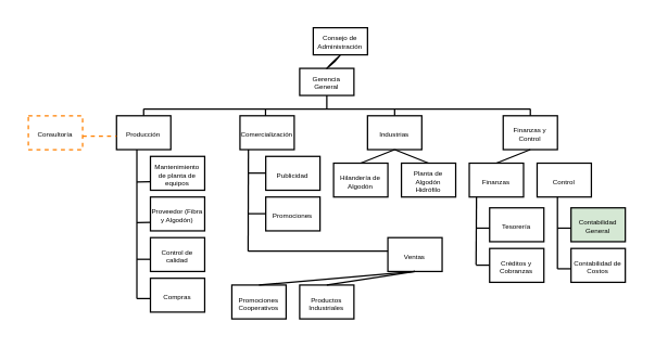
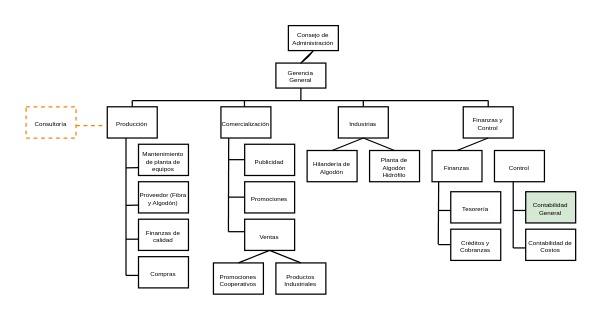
  <mxCell id="0" />
  <mxCell id="1" parent="0" />
  <mxCell id="2" value="Gerencia General" style="rounded=0;whiteSpace=wrap;html=1;fontSize=5;" parent="1" vertex="1"><mxGeometry x="220" y="50" width="40" height="20" as="geometry" /></mxCell>
  <mxCell id="3" value="Control" style="rounded=0;whiteSpace=wrap;html=1;fontSize=5;" parent="1" vertex="1"><mxGeometry x="395" y="120" width="40" height="25" as="geometry" /></mxCell>
- <mxCell id="4" value="Control de calidad" style="rounded=0;whiteSpace=wrap;html=1;fontSize=5;" parent="1" vertex="1"><mxGeometry x="110" y="175" width="40" height="25" as="geometry" /></mxCell>
+ <mxCell id="4" value="Finanzas de calidad" style="rounded=0;whiteSpace=wrap;html=1;fontSize=5;" parent="1" vertex="1"><mxGeometry x="110" y="175" width="40" height="25" as="geometry" /></mxCell>
  <mxCell id="5" value="Proveedor (Fibra y Algodón)" style="rounded=0;whiteSpace=wrap;html=1;fontSize=5;" parent="1" vertex="1"><mxGeometry x="110" y="145" width="40" height="25" as="geometry" /></mxCell>
  <mxCell id="6" value="Mantenimiento de planta de equipos" style="rounded=0;whiteSpace=wrap;html=1;fontSize=5;" parent="1" vertex="1"><mxGeometry x="110" y="115" width="40" height="25" as="geometry" /></mxCell>
  <mxCell id="7" value="" style="endArrow=none;html=1;rounded=0;" parent="1" edge="1"><mxGeometry width="50" height="50" relative="1" as="geometry"><mxPoint x="240" y="80" as="sourcePoint" /><mxPoint x="240" y="70" as="targetPoint" /></mxGeometry></mxCell>
  <mxCell id="8" value="Producción" style="rounded=0;whiteSpace=wrap;html=1;fontSize=5;" parent="1" vertex="1"><mxGeometry x="85" y="85" width="40" height="25" as="geometry" /></mxCell>
  <mxCell id="9" value="Finanzas y Control" style="rounded=0;whiteSpace=wrap;html=1;fontSize=5;" parent="1" vertex="1"><mxGeometry x="370" y="85" width="40" height="25" as="geometry" /></mxCell>
  <mxCell id="10" value="Comercialización" style="rounded=0;whiteSpace=wrap;html=1;fontSize=5;" parent="1" vertex="1"><mxGeometry x="176" y="85" width="40" height="25" as="geometry" /></mxCell>
  <mxCell id="11" value="Compras" style="rounded=0;whiteSpace=wrap;html=1;fontSize=5;" parent="1" vertex="1"><mxGeometry x="110" y="205" width="40" height="25" as="geometry" /></mxCell>
  <mxCell id="12" value="Tesorería" style="rounded=0;whiteSpace=wrap;html=1;fontSize=5;" parent="1" vertex="1"><mxGeometry x="360" y="153" width="40" height="25" as="geometry" /></mxCell>
  <mxCell id="13" value="" style="endArrow=none;html=1;rounded=0;" parent="1" edge="1"><mxGeometry width="50" height="50" relative="1" as="geometry"><mxPoint x="105" y="80" as="sourcePoint" /><mxPoint x="390" y="80" as="targetPoint" /><Array as="points"><mxPoint x="240" y="80" /></Array></mxGeometry></mxCell>
  <mxCell id="14" value="" style="endArrow=none;html=1;rounded=0;exitX=0.5;exitY=0;exitDx=0;exitDy=0;" parent="1" source="8" edge="1"><mxGeometry width="50" height="50" relative="1" as="geometry"><mxPoint x="265" y="170" as="sourcePoint" /><mxPoint x="105" y="80" as="targetPoint" /></mxGeometry></mxCell>
  <mxCell id="15" value="" style="endArrow=none;html=1;rounded=0;" parent="1" edge="1"><mxGeometry width="50" height="50" relative="1" as="geometry"><mxPoint x="194.83" y="85" as="sourcePoint" /><mxPoint x="194.83" y="80" as="targetPoint" /></mxGeometry></mxCell>
  <mxCell id="16" value="" style="endArrow=none;html=1;rounded=0;exitX=0.5;exitY=0;exitDx=0;exitDy=0;" parent="1" source="9" edge="1"><mxGeometry width="50" height="50" relative="1" as="geometry"><mxPoint x="205" y="170" as="sourcePoint" /><mxPoint x="390" y="80" as="targetPoint" /></mxGeometry></mxCell>
  <mxCell id="17" value="" style="endArrow=none;html=1;rounded=0;entryX=0.5;entryY=1;entryDx=0;entryDy=0;" parent="1" edge="1"><mxGeometry width="50" height="50" relative="1" as="geometry"><mxPoint x="100" y="220" as="sourcePoint" /><mxPoint x="100" y="110" as="targetPoint" /></mxGeometry></mxCell>
  <mxCell id="18" value="" style="endArrow=none;html=1;rounded=0;entryX=0;entryY=0.75;entryDx=0;entryDy=0;" parent="1" target="6" edge="1"><mxGeometry width="50" height="50" relative="1" as="geometry"><mxPoint x="100" y="134" as="sourcePoint" /><mxPoint x="115" y="130" as="targetPoint" /></mxGeometry></mxCell>
  <mxCell id="19" value="" style="endArrow=none;html=1;rounded=0;entryX=0.5;entryY=1;entryDx=0;entryDy=0;exitX=0.5;exitY=0;exitDx=0;exitDy=0;" parent="1" source="45" target="9" edge="1"><mxGeometry width="50" height="50" relative="1" as="geometry"><mxPoint x="365" y="120" as="sourcePoint" /><mxPoint x="370" y="110" as="targetPoint" /></mxGeometry></mxCell>
- <mxCell id="20" value="Ventas" style="rounded=0;whiteSpace=wrap;html=1;fontSize=5;" parent="1" vertex="1"><mxGeometry x="285" y="175" width="40" height="25" as="geometry" /></mxCell>
+ <mxCell id="20" value="Ventas" style="rounded=0;whiteSpace=wrap;html=1;fontSize=5;" parent="1" vertex="1"><mxGeometry x="195" y="175" width="40" height="25" as="geometry" /></mxCell>
  <mxCell id="21" value="Promociones Cooperativos" style="rounded=0;whiteSpace=wrap;html=1;fontSize=5;" parent="1" vertex="1"><mxGeometry x="170" y="210" width="40" height="25" as="geometry" /></mxCell>
  <mxCell id="22" value="Productos Industriales" style="rounded=0;whiteSpace=wrap;html=1;fontSize=5;" parent="1" vertex="1"><mxGeometry x="220" y="210" width="40" height="25" as="geometry" /></mxCell>
  <mxCell id="23" value="" style="endArrow=none;html=1;rounded=0;entryX=0.5;entryY=1;entryDx=0;entryDy=0;exitX=0.5;exitY=0;exitDx=0;exitDy=0;" parent="1" source="21" target="20" edge="1"><mxGeometry width="50" height="50" relative="1" as="geometry"><mxPoint x="155" y="275" as="sourcePoint" /><mxPoint x="205" y="225" as="targetPoint" /></mxGeometry></mxCell>
  <mxCell id="24" value="" style="endArrow=none;html=1;rounded=0;entryX=0.5;entryY=1;entryDx=0;entryDy=0;exitX=0.5;exitY=0;exitDx=0;exitDy=0;" parent="1" source="22" target="20" edge="1"><mxGeometry width="50" height="50" relative="1" as="geometry"><mxPoint x="155" y="275" as="sourcePoint" /><mxPoint x="205" y="225" as="targetPoint" /></mxGeometry></mxCell>
  <mxCell id="25" value="Industrias" style="rounded=0;whiteSpace=wrap;html=1;fontSize=5;" parent="1" vertex="1"><mxGeometry x="270" y="85" width="40" height="25" as="geometry" /></mxCell>
  <mxCell id="26" value="Hilandería de Algodón" style="rounded=0;whiteSpace=wrap;html=1;fontSize=5;" parent="1" vertex="1"><mxGeometry x="245" y="120" width="40" height="25" as="geometry" /></mxCell>
  <mxCell id="27" value="Planta de Algodón Hidrófilo" style="rounded=0;whiteSpace=wrap;html=1;fontSize=5;" parent="1" vertex="1"><mxGeometry x="295" y="120" width="40" height="25" as="geometry" /></mxCell>
  <mxCell id="28" value="" style="endArrow=none;html=1;rounded=0;entryX=0.5;entryY=0;entryDx=0;entryDy=0;" parent="1" target="25" edge="1"><mxGeometry width="50" height="50" relative="1" as="geometry"><mxPoint x="290" y="80" as="sourcePoint" /><mxPoint x="260" y="100" as="targetPoint" /></mxGeometry></mxCell>
  <mxCell id="29" value="" style="endArrow=none;html=1;rounded=0;exitX=0;exitY=0.75;exitDx=0;exitDy=0;" parent="1" source="5" edge="1"><mxGeometry width="50" height="50" relative="1" as="geometry"><mxPoint x="115" y="165" as="sourcePoint" /><mxPoint x="100" y="164" as="targetPoint" /></mxGeometry></mxCell>
  <mxCell id="30" value="" style="endArrow=none;html=1;rounded=0;exitX=-0.01;exitY=0.64;exitDx=0;exitDy=0;exitPerimeter=0;" parent="1" source="4" edge="1"><mxGeometry width="50" height="50" relative="1" as="geometry"><mxPoint x="50" y="170" as="sourcePoint" /><mxPoint x="100" y="191" as="targetPoint" /></mxGeometry></mxCell>
  <mxCell id="31" value="" style="endArrow=none;html=1;rounded=0;exitX=0.5;exitY=0;exitDx=0;exitDy=0;entryX=0.5;entryY=1;entryDx=0;entryDy=0;" parent="1" source="26" target="25" edge="1"><mxGeometry width="50" height="50" relative="1" as="geometry"><mxPoint x="245" y="120" as="sourcePoint" /><mxPoint x="335" y="60" as="targetPoint" /></mxGeometry></mxCell>
  <mxCell id="32" value="" style="endArrow=none;html=1;rounded=0;exitX=0.5;exitY=0;exitDx=0;exitDy=0;" parent="1" source="27" edge="1"><mxGeometry width="50" height="50" relative="1" as="geometry"><mxPoint x="285" y="110" as="sourcePoint" /><mxPoint x="290" y="110" as="targetPoint" /></mxGeometry></mxCell>
  <mxCell id="33" value="" style="endArrow=none;dashed=1;html=1;strokeWidth=1;rounded=0;strokeColor=#FF8000;" parent="1" edge="1"><mxGeometry width="50" height="50" relative="1" as="geometry"><mxPoint x="60" y="100" as="sourcePoint" /><mxPoint x="85" y="100" as="targetPoint" /></mxGeometry></mxCell>
  <mxCell id="34" value="Consultoría" style="rounded=0;whiteSpace=wrap;html=1;fontSize=5;strokeColor=#FF8000;dashed=1;" parent="1" vertex="1"><mxGeometry x="20" y="85" width="40" height="25" as="geometry" /></mxCell>
  <mxCell id="35" value="Consejo de Administración" style="rounded=0;whiteSpace=wrap;html=1;fontSize=5;" parent="1" vertex="1"><mxGeometry x="230" y="20" width="40" height="20" as="geometry" /></mxCell>
  <mxCell id="36" value="" style="endArrow=none;html=1;rounded=0;sketch=1;hachureGap=4;jiggle=2;curveFitting=1;fontFamily=Architects Daughter;fontSource=https%3A%2F%2Ffonts.googleapis.com%2Fcss%3Ffamily%3DArchitects%2BDaughter;fontSize=16;entryX=0.5;entryY=1;entryDx=0;entryDy=0;exitX=0.5;exitY=0;exitDx=0;exitDy=0;" parent="1" source="2" target="35" edge="1"><mxGeometry width="50" height="50" relative="1" as="geometry"><mxPoint x="205" y="120" as="sourcePoint" /><mxPoint x="255" y="70" as="targetPoint" /></mxGeometry></mxCell>
  <mxCell id="37" value="" style="endArrow=none;html=1;rounded=0;entryX=0.155;entryY=1;entryDx=0;entryDy=0;entryPerimeter=0;" parent="1" target="10" edge="1"><mxGeometry width="50" height="50" relative="1" as="geometry"><mxPoint x="182" y="185" as="sourcePoint" /><mxPoint x="164.5" y="115" as="targetPoint" /></mxGeometry></mxCell>
  <mxCell id="38" value="" style="endArrow=none;html=1;rounded=0;entryX=0;entryY=0.4;entryDx=0;entryDy=0;entryPerimeter=0;" parent="1" target="20" edge="1"><mxGeometry width="50" height="50" relative="1" as="geometry"><mxPoint x="182" y="185" as="sourcePoint" /><mxPoint x="192" y="185" as="targetPoint" /></mxGeometry></mxCell>
  <mxCell id="39" value="Publicidad" style="rounded=0;whiteSpace=wrap;html=1;fontSize=5;" parent="1" vertex="1"><mxGeometry x="195" y="115" width="40" height="25" as="geometry" /></mxCell>
  <mxCell id="40" value="Promociones" style="rounded=0;whiteSpace=wrap;html=1;fontSize=5;" parent="1" vertex="1"><mxGeometry x="195" y="145" width="40" height="25" as="geometry" /></mxCell>
  <mxCell id="41" value="" style="endArrow=none;html=1;rounded=0;entryX=0;entryY=0.4;entryDx=0;entryDy=0;entryPerimeter=0;" parent="1" edge="1"><mxGeometry width="50" height="50" relative="1" as="geometry"><mxPoint x="182" y="127.33" as="sourcePoint" /><mxPoint x="195" y="127.33" as="targetPoint" /></mxGeometry></mxCell>
  <mxCell id="42" value="" style="endArrow=none;html=1;rounded=0;entryX=0;entryY=0.4;entryDx=0;entryDy=0;entryPerimeter=0;" parent="1" edge="1"><mxGeometry width="50" height="50" relative="1" as="geometry"><mxPoint x="182" y="157.33" as="sourcePoint" /><mxPoint x="195" y="157.33" as="targetPoint" /></mxGeometry></mxCell>
  <mxCell id="43" value="" style="endArrow=none;html=1;rounded=0;exitX=0;exitY=0.6;exitDx=0;exitDy=0;exitPerimeter=0;" parent="1" edge="1"><mxGeometry width="50" height="50" relative="1" as="geometry"><mxPoint x="110" y="220" as="sourcePoint" /><mxPoint x="100" y="220" as="targetPoint" /></mxGeometry></mxCell>
  <mxCell id="44" value="" style="endArrow=none;html=1;rounded=0;exitX=0;exitY=0.6;exitDx=0;exitDy=0;exitPerimeter=0;" parent="1" edge="1"><mxGeometry width="50" height="50" relative="1" as="geometry"><mxPoint x="360" y="168" as="sourcePoint" /><mxPoint x="350" y="168" as="targetPoint" /></mxGeometry></mxCell>
  <mxCell id="45" value="Finanzas" style="rounded=0;whiteSpace=wrap;html=1;fontSize=5;" parent="1" vertex="1"><mxGeometry x="345" y="120" width="40" height="25" as="geometry" /></mxCell>
  <mxCell id="46" value="" style="endArrow=none;html=1;rounded=0;entryX=0.133;entryY=1.08;entryDx=0;entryDy=0;entryPerimeter=0;" parent="1" edge="1"><mxGeometry width="50" height="50" relative="1" as="geometry"><mxPoint x="350" y="195" as="sourcePoint" /><mxPoint x="350.32" y="145" as="targetPoint" /></mxGeometry></mxCell>
  <mxCell id="47" value="Contabilidad General" style="rounded=0;whiteSpace=wrap;html=1;fontSize=5;fillColor=#d5e8d4;" parent="1" vertex="1"><mxGeometry x="420" y="153" width="40" height="25" as="geometry" /></mxCell>
  <mxCell id="48" value="Contabilidad de Costos" style="rounded=0;whiteSpace=wrap;html=1;fontSize=5;" parent="1" vertex="1"><mxGeometry x="420" y="183" width="40" height="25" as="geometry" /></mxCell>
  <mxCell id="49" value="" style="endArrow=none;html=1;rounded=0;exitX=0;exitY=0.6;exitDx=0;exitDy=0;exitPerimeter=0;" parent="1" edge="1"><mxGeometry width="50" height="50" relative="1" as="geometry"><mxPoint x="420" y="168" as="sourcePoint" /><mxPoint x="410" y="168" as="targetPoint" /></mxGeometry></mxCell>
  <mxCell id="50" value="" style="endArrow=none;html=1;rounded=0;exitX=0;exitY=0.6;exitDx=0;exitDy=0;exitPerimeter=0;" parent="1" edge="1"><mxGeometry width="50" height="50" relative="1" as="geometry"><mxPoint x="420" y="198" as="sourcePoint" /><mxPoint x="410" y="198" as="targetPoint" /></mxGeometry></mxCell>
  <mxCell id="51" value="" style="endArrow=none;html=1;rounded=0;entryX=0.133;entryY=1.08;entryDx=0;entryDy=0;entryPerimeter=0;" parent="1" edge="1"><mxGeometry width="50" height="50" relative="1" as="geometry"><mxPoint x="410" y="198" as="sourcePoint" /><mxPoint x="410" y="145" as="targetPoint" /></mxGeometry></mxCell>
  <mxCell id="52" value="Créditos y Cobranzas" style="rounded=0;whiteSpace=wrap;html=1;fontSize=5;" parent="1" vertex="1"><mxGeometry x="360" y="183" width="40" height="25" as="geometry" /></mxCell>
  <mxCell id="53" value="" style="endArrow=none;html=1;rounded=0;exitX=0;exitY=0.6;exitDx=0;exitDy=0;exitPerimeter=0;" parent="1" edge="1"><mxGeometry width="50" height="50" relative="1" as="geometry"><mxPoint x="360" y="195.33" as="sourcePoint" /><mxPoint x="350" y="195.33" as="targetPoint" /></mxGeometry></mxCell>
